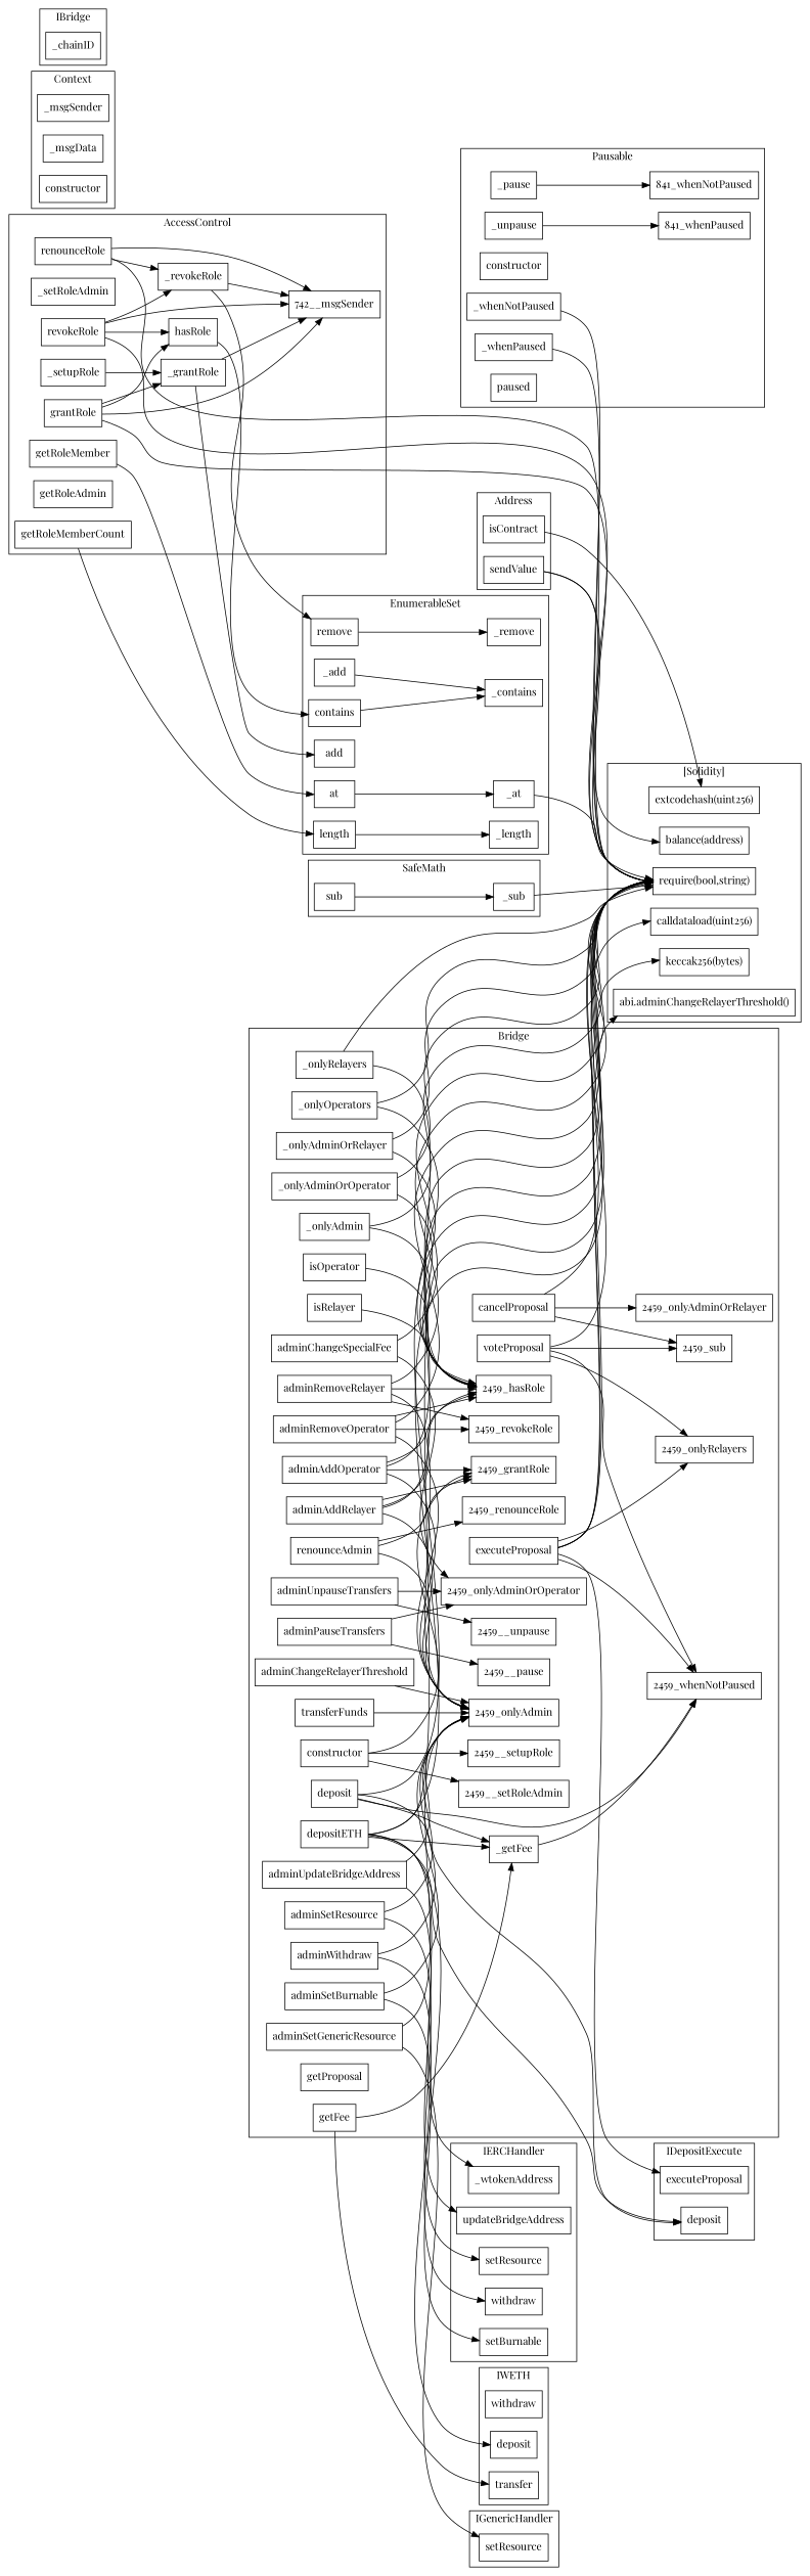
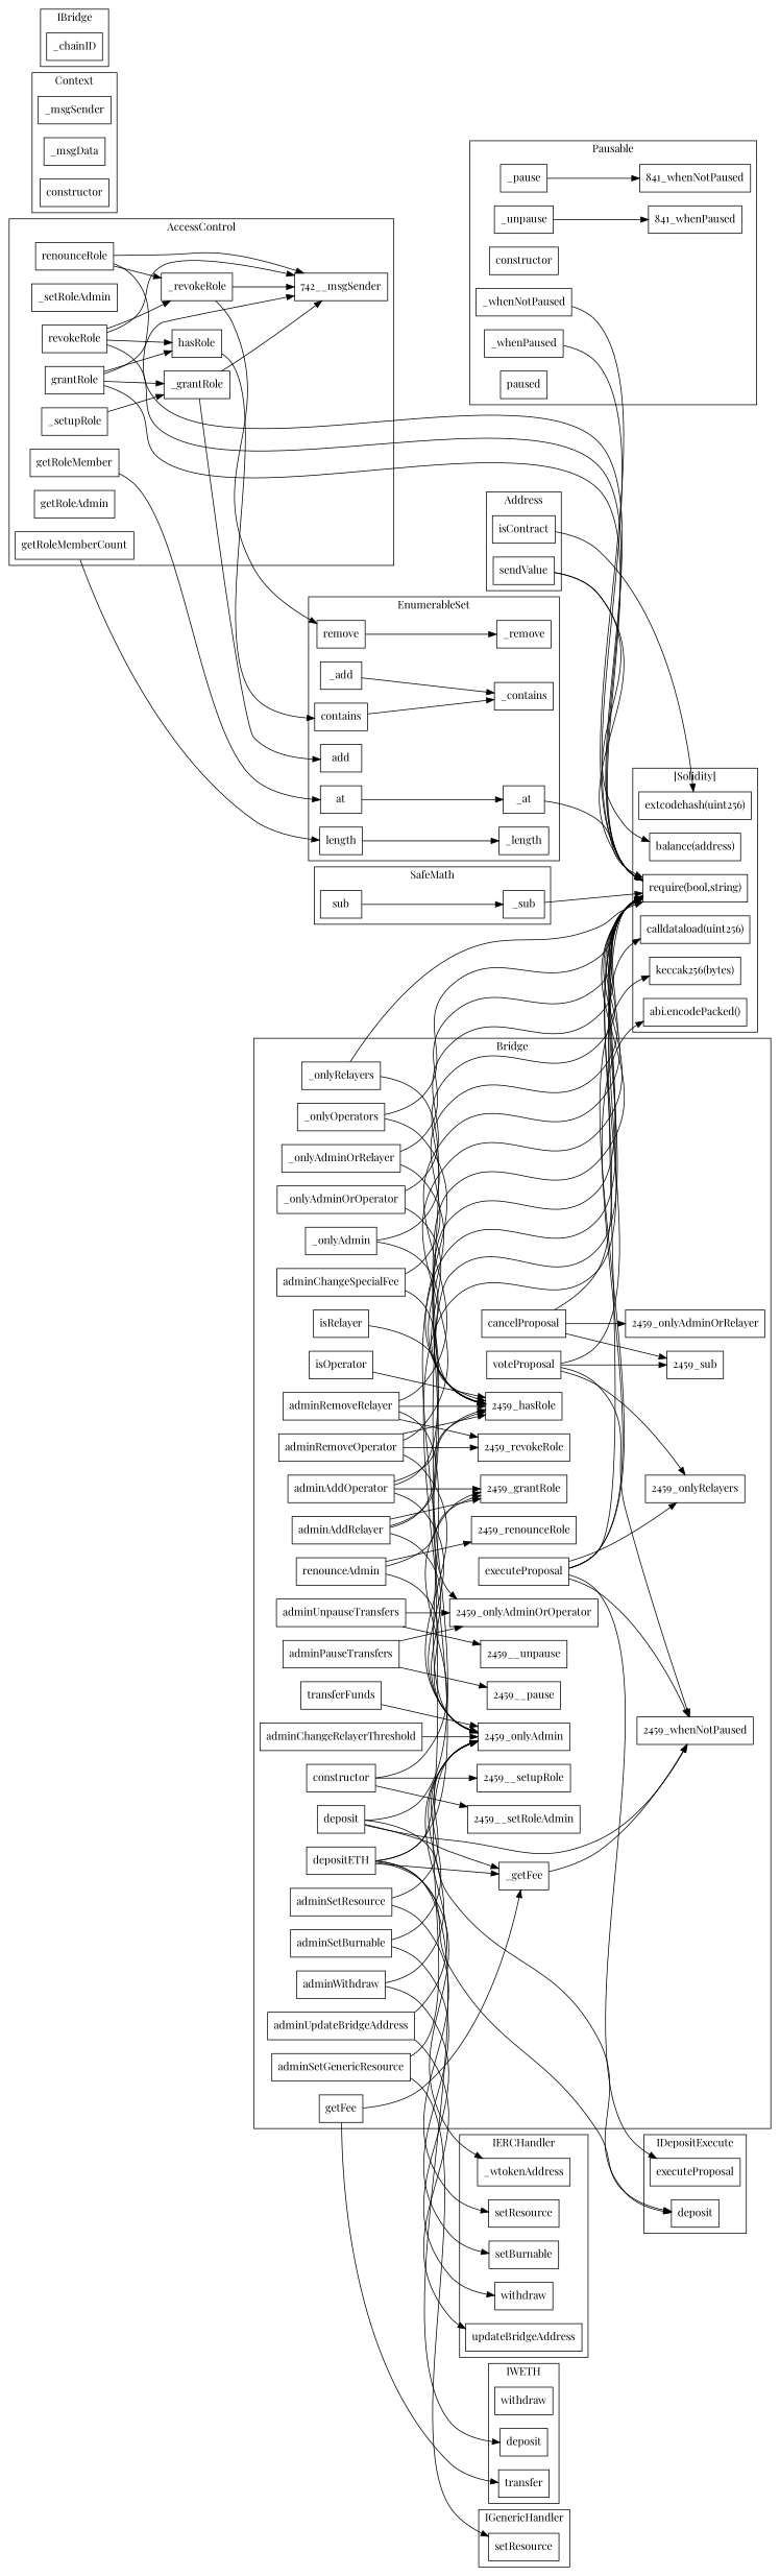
  strict digraph {
    fontname="Playfair Display"
    rankdir=LR
    node [fontname="Playfair Display" shape=box]
    edge [fontname="Playfair Display"]
    n1 [label=_setupRole]
    n2 [label=_grantRole]
    n3 [label=_setRoleAdmin]
    n4 [label=getRoleMember]
    "742__msgSender"
    n6 [label=_revokeRole]
    n7 [label=getRoleMemberCount]
    n8 [label=grantRole]
    n9 [label=hasRole]
    n10 [label=renounceRole]
    n11 [label=getRoleAdmin]
    n12 [label=revokeRole]
    n13 [label=_msgSender]
    n14 [label=_msgData]
    n15 [label=constructor]
    n16 [label=_pause]
    "841_whenNotPaused"
    n18 [label=_whenPaused]
    n19 [label=constructor]
    n20 [label=_unpause]
    "841_whenPaused"
    n22 [label=_whenNotPaused]
    n23 [label=paused]
    n24 [label=isContract]
    n25 [label=sendValue]
    n26 [label=length]
    n27 [label=_length]
    n28 [label=_add]
    n29 [label=_contains]
    n30 [label=_remove]
    n31 [label=add]
    n32 [label=_at]
    n33 [label=remove]
    n34 [label=at]
    n35 [label=contains]
    n36 [label=setResource]
    n37 [label=executeProposal]
    n38 [label=deposit]
    n39 [label=_chainID]
    n40 [label=_sub]
    n41 [label=sub]
    n42 [label=_onlyRelayers]
    "2459_hasRole"
    n44 [label=adminRemoveRelayer]
    "2459_onlyAdmin"
    "2459_revokeRole"
    n47 [label=_onlyOperators]
    n48 [label=renounceAdmin]
    "2459_renounceRole"
    "2459_grantRole"
    n51 [label=cancelProposal]
    "2459_sub"
    "2459_onlyAdminOrRelayer"
    n54 [label=adminAddOperator]
    n55 [label=adminChangeSpecialFee]
    "2459_onlyAdminOrOperator"
    n57 [label=depositETH]
    n58 [label=_getFee]
    "2459_whenNotPaused"
    n60 [label=deposit]
    n61 [label=adminSetBurnable]
    n62 [label=getFee]
    n63 [label=executeProposal]
    "2459_onlyRelayers"
    n65 [label=adminChangeRelayerThreshold]
    n66 [label=adminWithdraw]
    n67 [label=_onlyAdminOrRelayer]
    n68 [label=adminRemoveOperator]
    n69 [label=_onlyAdminOrOperator]
    n70 [label=adminUnpauseTransfers]
    "2459__unpause"
    n72 [label=isRelayer]
    n73 [label=voteProposal]
    n74 [label=transferFunds]
    n75 [label=adminPauseTransfers]
    "2459__pause"
    n77 [label=adminUpdateBridgeAddress]
    n78 [label=adminSetResource]
    n79 [label=isOperator]
    n80 [label=adminSetGenericResource]
    n81 [label=adminAddRelayer]
    n82 [label=constructor]
    "2459__setupRole"
    "2459__setRoleAdmin"
-   n85 [label=getProposal]
    n86 [label=_onlyAdmin]
    n87 [label=_wtokenAddress]
    n88 [label=withdraw]
    n89 [label=updateBridgeAddress]
    n90 [label=setBurnable]
    n91 [label=setResource]
    n92 [label=withdraw]
    n93 [label=deposit]
    n94 [label=transfer]
    "require(bool,string)"
    "extcodehash(uint256)"
    "balance(address)"
    "calldataload(uint256)"
    "keccak256(bytes)"
-   "abi.encodePacked()" [label="abi.adminChangeRelayerThreshold()"]
+   "abi.encodePacked()"
    subgraph cluster_1 {
      label=AccessControl
      n1
      n2
      n3
      n4
      "742__msgSender"
      n6
      n7
      n8
      n9
      n10
      n11
      n12
    }
    subgraph cluster_2 {
      label=Context
      n13
      n14
      n15
    }
    subgraph cluster_3 {
      label=Pausable
      n16
      "841_whenNotPaused"
      n18
      n19
      n20
      "841_whenPaused"
      n22
      n23
    }
    subgraph cluster_4 {
      label=Address
      n24
      n25
    }
    subgraph cluster_5 {
      label=EnumerableSet
      n26
      n27
      n28
      n29
      n30
      n31
      n32
      n33
      n34
      n35
    }
    subgraph cluster_6 {
      label=IGenericHandler
      n36
    }
    subgraph cluster_7 {
      label=IDepositExecute
      n37
      n38
    }
    subgraph cluster_8 {
      label=IBridge
      n39
    }
    subgraph cluster_9 {
      label=SafeMath
      n40
      n41
    }
    subgraph cluster_10 {
      label=Bridge
      n42
      "2459_hasRole"
      n44
      "2459_onlyAdmin"
      "2459_revokeRole"
      n47
      n48
      "2459_renounceRole"
      "2459_grantRole"
      n51
      "2459_sub"
      "2459_onlyAdminOrRelayer"
      n54
      n55
      "2459_onlyAdminOrOperator"
      n57
      n58
      "2459_whenNotPaused"
      n60
      n61
      n62
      n63
      "2459_onlyRelayers"
      n65
      n66
      n67
      n68
      n69
      n70
      "2459__unpause"
      n72
      n73
      n74
      n75
      "2459__pause"
      n77
      n78
      n79
      n80
      n81
      n82
      "2459__setupRole"
      "2459__setRoleAdmin"
-     n85
      n86
    }
    subgraph cluster_11 {
      label=IERCHandler
      n87
      n88
      n89
      n90
      n91
    }
    subgraph cluster_12 {
      label=IWETH
      n92
      n93
      n94
    }
    subgraph cluster_13 {
      label="[Solidity]"
      "require(bool,string)"
      "extcodehash(uint256)"
      "balance(address)"
      "calldataload(uint256)"
      "keccak256(bytes)"
      "abi.encodePacked()"
    }
    n1 -> n2
    n2 -> "742__msgSender"
    n2 -> n31
    n4 -> n34
    n6 -> "742__msgSender"
    n6 -> n33
    n7 -> n26
    n8 -> n2
    n8 -> "742__msgSender"
    n8 -> n9
    n8 -> "require(bool,string)"
    n9 -> n35
    n10 -> "742__msgSender"
    n10 -> n6
    n10 -> "require(bool,string)"
    n12 -> "742__msgSender"
    n12 -> n6
    n12 -> n9
    n12 -> "require(bool,string)"
    n16 -> "841_whenNotPaused"
    n18 -> "require(bool,string)"
    n20 -> "841_whenPaused"
    n22 -> "require(bool,string)"
    n24 -> "extcodehash(uint256)"
    n25 -> "require(bool,string)"
    n25 -> "balance(address)"
    n26 -> n27
    n28 -> n29
    n32 -> "require(bool,string)"
    n33 -> n30
    n34 -> n32
    n35 -> n29
    n40 -> "require(bool,string)"
    n41 -> n40
    n42 -> "2459_hasRole"
    n42 -> "require(bool,string)"
    n44 -> "2459_hasRole"
    n44 -> "2459_onlyAdmin"
    n44 -> "2459_revokeRole"
    n44 -> "require(bool,string)"
    n47 -> "2459_hasRole"
    n47 -> "require(bool,string)"
    n48 -> "2459_onlyAdmin"
    n48 -> "2459_renounceRole"
    n48 -> "2459_grantRole"
    n51 -> "2459_sub"
    n51 -> "2459_onlyAdminOrRelayer"
    n51 -> "require(bool,string)"
    n54 -> "2459_hasRole"
    n54 -> "2459_onlyAdmin"
    n54 -> "2459_grantRole"
    n54 -> "require(bool,string)"
    n55 -> "2459_onlyAdminOrOperator"
    n55 -> "require(bool,string)"
    n57 -> n38
    n57 -> n58
    n57 -> n87
    n57 -> n93
    n57 -> "require(bool,string)"
    n57 -> "calldataload(uint256)"
    n58 -> "2459_whenNotPaused"
    n60 -> n38
    n60 -> n58
    n60 -> "2459_whenNotPaused"
    n60 -> "require(bool,string)"
    n61 -> "2459_onlyAdmin"
    n61 -> n90
    n62 -> n58
    n62 -> n94
    n63 -> n37
    n63 -> "2459_whenNotPaused"
    n63 -> "2459_onlyRelayers"
    n63 -> "require(bool,string)"
    n63 -> "keccak256(bytes)"
    n63 -> "abi.encodePacked()"
    n65 -> "2459_onlyAdmin"
    n66 -> "2459_onlyAdmin"
    n66 -> n88
    n67 -> "2459_hasRole"
    n67 -> "require(bool,string)"
    n68 -> "2459_hasRole"
    n68 -> "2459_onlyAdmin"
    n68 -> "2459_revokeRole"
    n68 -> "require(bool,string)"
    n69 -> "2459_hasRole"
    n69 -> "require(bool,string)"
    n70 -> "2459_onlyAdminOrOperator"
    n70 -> "2459__unpause"
    n72 -> "2459_hasRole"
    n73 -> "2459_sub"
    n73 -> "2459_whenNotPaused"
    n73 -> "2459_onlyRelayers"
    n73 -> "require(bool,string)"
    n74 -> "2459_onlyAdmin"
    n75 -> "2459_onlyAdminOrOperator"
    n75 -> "2459__pause"
    n77 -> "2459_onlyAdmin"
    n77 -> n89
    n78 -> "2459_onlyAdmin"
    n78 -> n91
    n79 -> "2459_hasRole"
    n80 -> n36
    n80 -> "2459_onlyAdmin"
    n81 -> "2459_hasRole"
    n81 -> "2459_onlyAdmin"
    n81 -> "2459_grantRole"
    n81 -> "require(bool,string)"
    n82 -> "2459_grantRole"
    n82 -> "2459__setupRole"
    n82 -> "2459__setRoleAdmin"
    n86 -> "2459_hasRole"
    n86 -> "require(bool,string)"
  }
